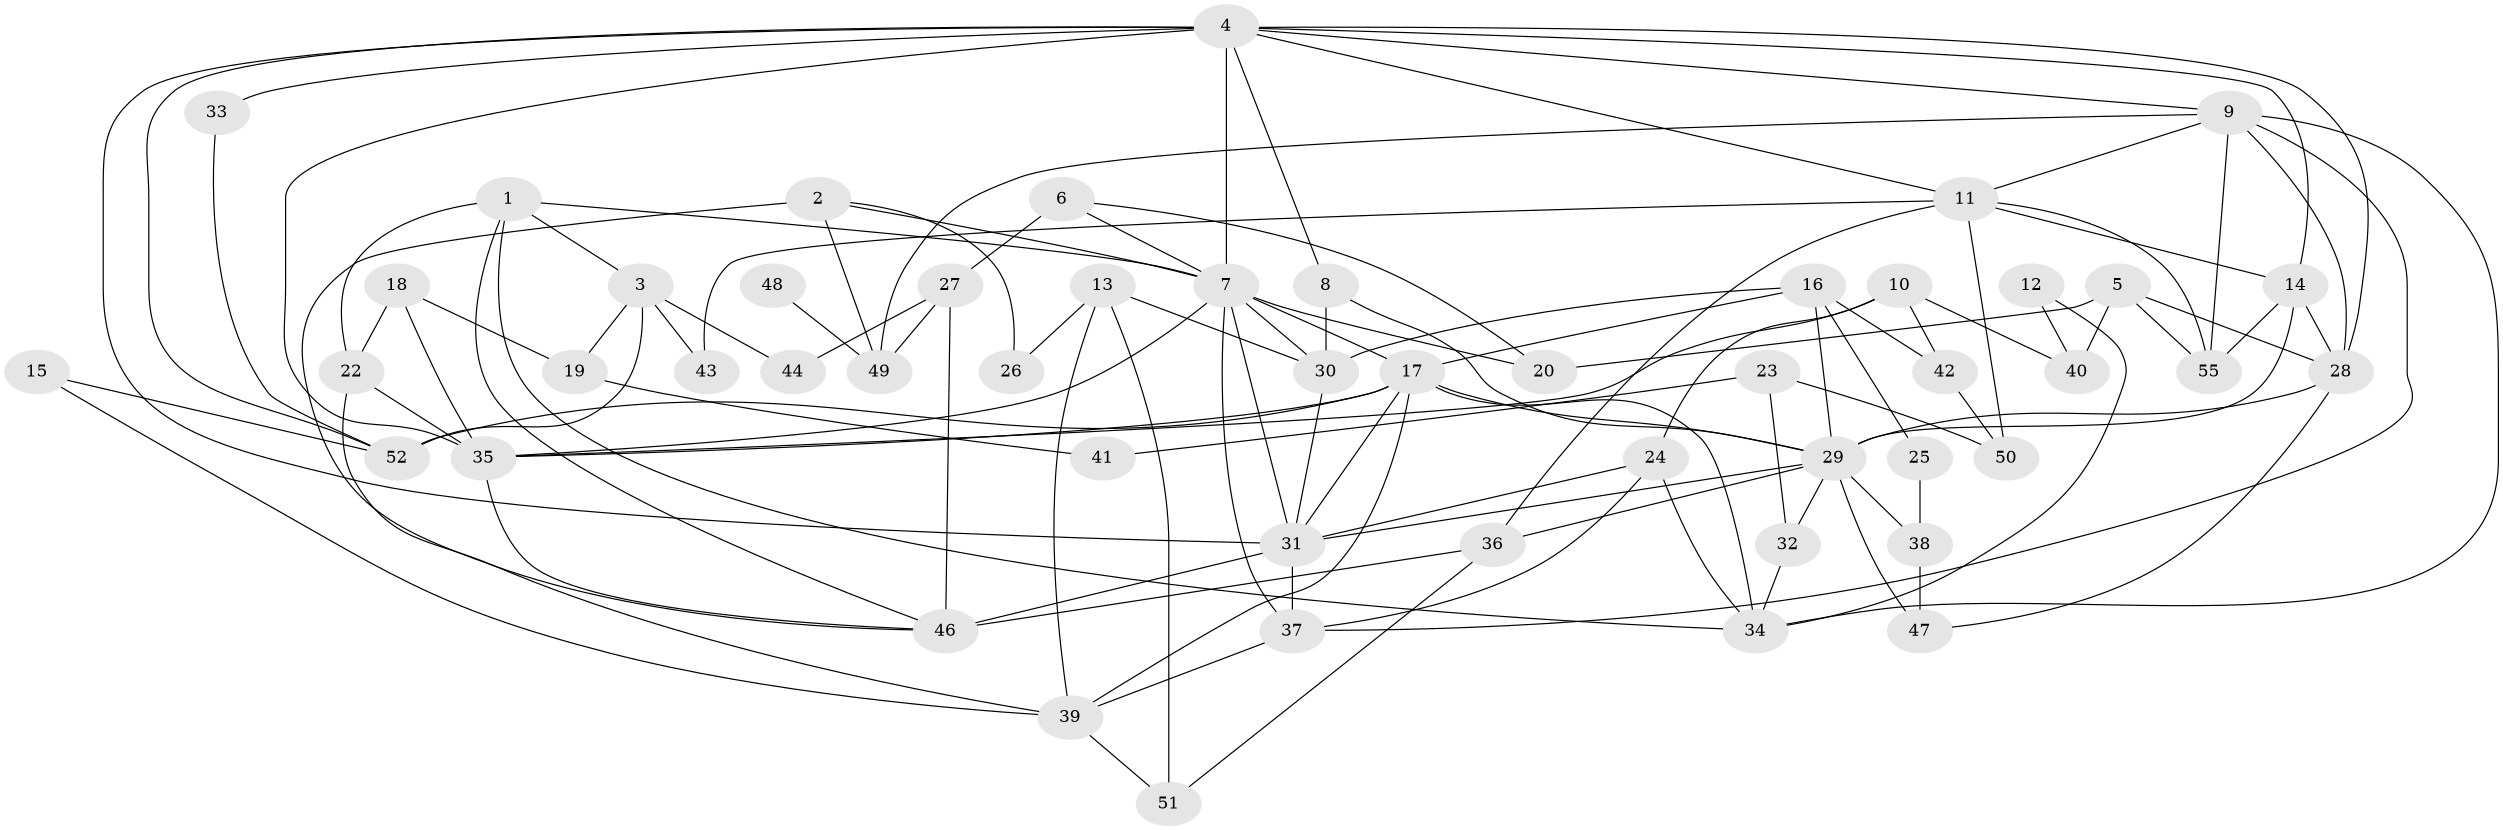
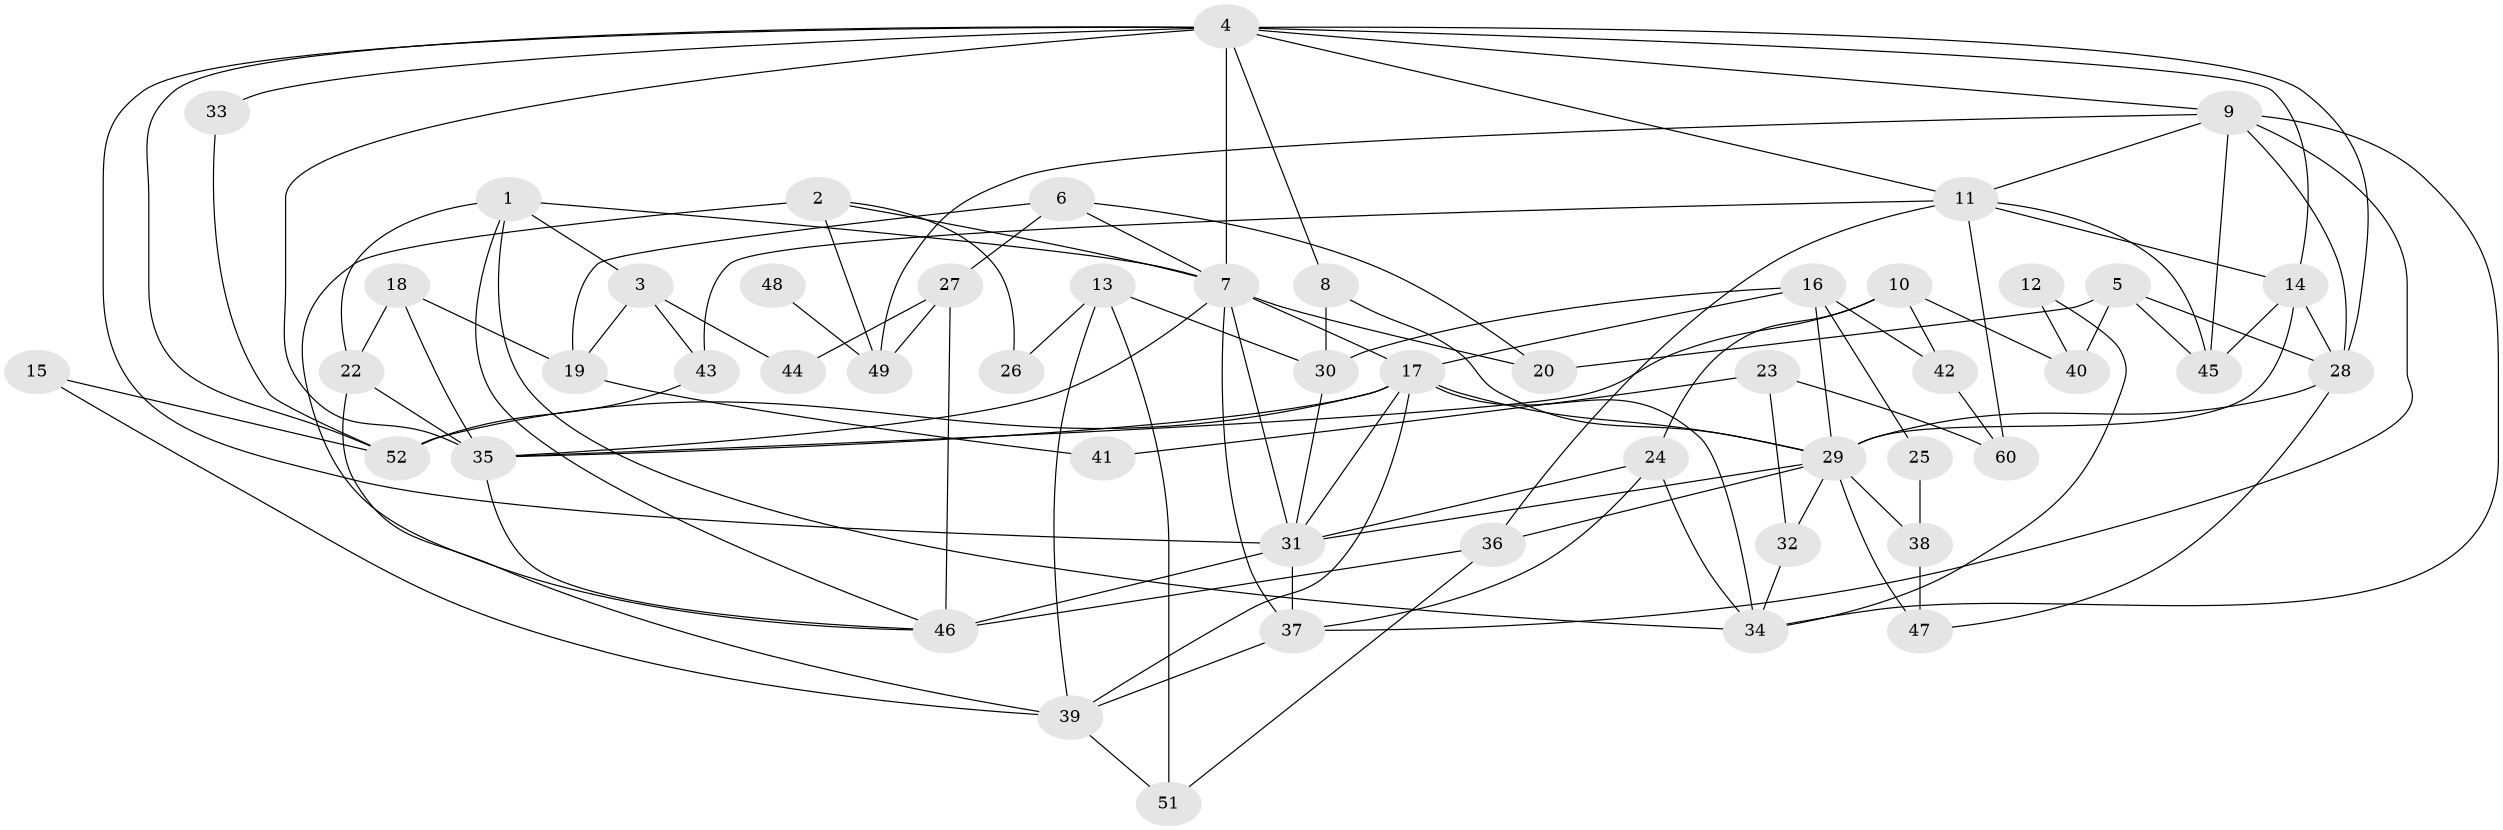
  graph {
    node [color=gray90 style=filled]
    edge [weight=1.0]
    1
    3
    7
    22
    34
    46
    19
    43
    44
    31
    35
    20
    17
    30
    37
    39
    2
    26
    49
    41
    52
    4
    8
    9
    11
    14
    28
    33
    29
-   45 [label=55]
-   50
+   45
+   50 [label=60]
    36
    47
    5
    40
    6
    27
    32
    38
    10
    24
    42
    12
    13
    51
    15
    16
    25
    18
    48
    23
    1 -- 3
    1 -- 7
    1 -- 22
    1 -- 34
    1 -- 46
    3 -- 19
    3 -- 43
    3 -- 44
    7 -- 31
    7 -- 35
    7 -- 20
    7 -- 17 [weight=2.0]
-   7 -- 30
    7 -- 37
    22 -- 35
    22 -- 39
    19 -- 41
-   3 -- 52
+   43 -- 52
    31 -- 46 [weight=2.0]
    31 -- 37
    35 -- 46
    17 -- 34
    17 -- 31
    17 -- 35
    17 -- 39
    17 -- 52 [weight=2.0]
    17 -- 29
    30 -- 31
    37 -- 39
    39 -- 51
    2 -- 7
    2 -- 46
    2 -- 26
    2 -- 49
    4 -- 7
    4 -- 31
    4 -- 35 [weight=2.0]
    4 -- 52
    4 -- 8
    4 -- 9
    4 -- 11
    4 -- 14
    4 -- 28
    4 -- 33
    8 -- 30
    8 -- 29
    9 -- 34
    9 -- 37
    9 -- 49
    9 -- 11
    9 -- 28
    9 -- 45
    11 -- 43
    11 -- 14
    11 -- 45
    11 -- 50
    11 -- 36
    14 -- 28 [weight=2.0]
    14 -- 29
    14 -- 45
    28 -- 29
    28 -- 47
    33 -- 52
    29 -- 31
    29 -- 36
    29 -- 47
    29 -- 32
    29 -- 38
    36 -- 46
    36 -- 51
    5 -- 20
    5 -- 28
    5 -- 45
    5 -- 40
    6 -- 7
+   6 -- 19
    6 -- 20
    6 -- 27
    27 -- 46
    27 -- 44
    27 -- 49
    32 -- 34
    38 -- 47
    10 -- 35
    10 -- 40
    10 -- 24
    10 -- 42
    24 -- 34
    24 -- 31
    24 -- 37
    42 -- 50
    12 -- 34
    12 -- 40
    13 -- 30
    13 -- 39
    13 -- 26
    13 -- 51
    15 -- 39
    15 -- 52
    16 -- 17
    16 -- 30
    16 -- 29
    16 -- 42
    16 -- 25
    25 -- 38
    18 -- 22
    18 -- 19
    18 -- 35
    48 -- 49
    23 -- 41
    23 -- 50
    23 -- 32
  }
